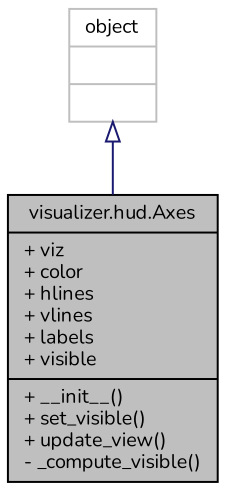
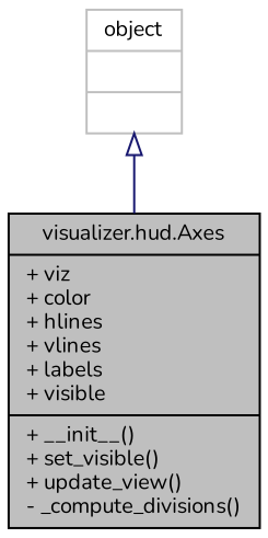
  digraph {
    fontname=Nunito
    node [fontname=Nunito fontsize=10 shape=record style=filled]
-   n1 [color=black fillcolor=grey75 fontcolor=black height=0.2 label="{visualizer.hud.Axes\n|+ viz\l+ color\l+ hlines\l+ vlines\l+ labels\l+ visible\l|+ __init__()\l+ set_visible()\l+ update_view()\l- _compute_visible()\l}" width=0.4]
+   n1 [color=black fillcolor=grey75 fontcolor=black height=0.2 label="{visualizer.hud.Axes\n|+ viz\l+ color\l+ hlines\l+ vlines\l+ labels\l+ visible\l|+ __init__()\l+ set_visible()\l+ update_view()\l- _compute_divisions()\l}" width=0.4]
    n2 [color=grey75 fillcolor=white height=0.2 label="{object\n||}" width=0.4]
    n2 -> n1 [arrowtail=onormal color=midnightblue dir=back fontname=Nunito fontsize=10 labelfontname=Helvetica labelfontsize=10 style=solid]
  }
